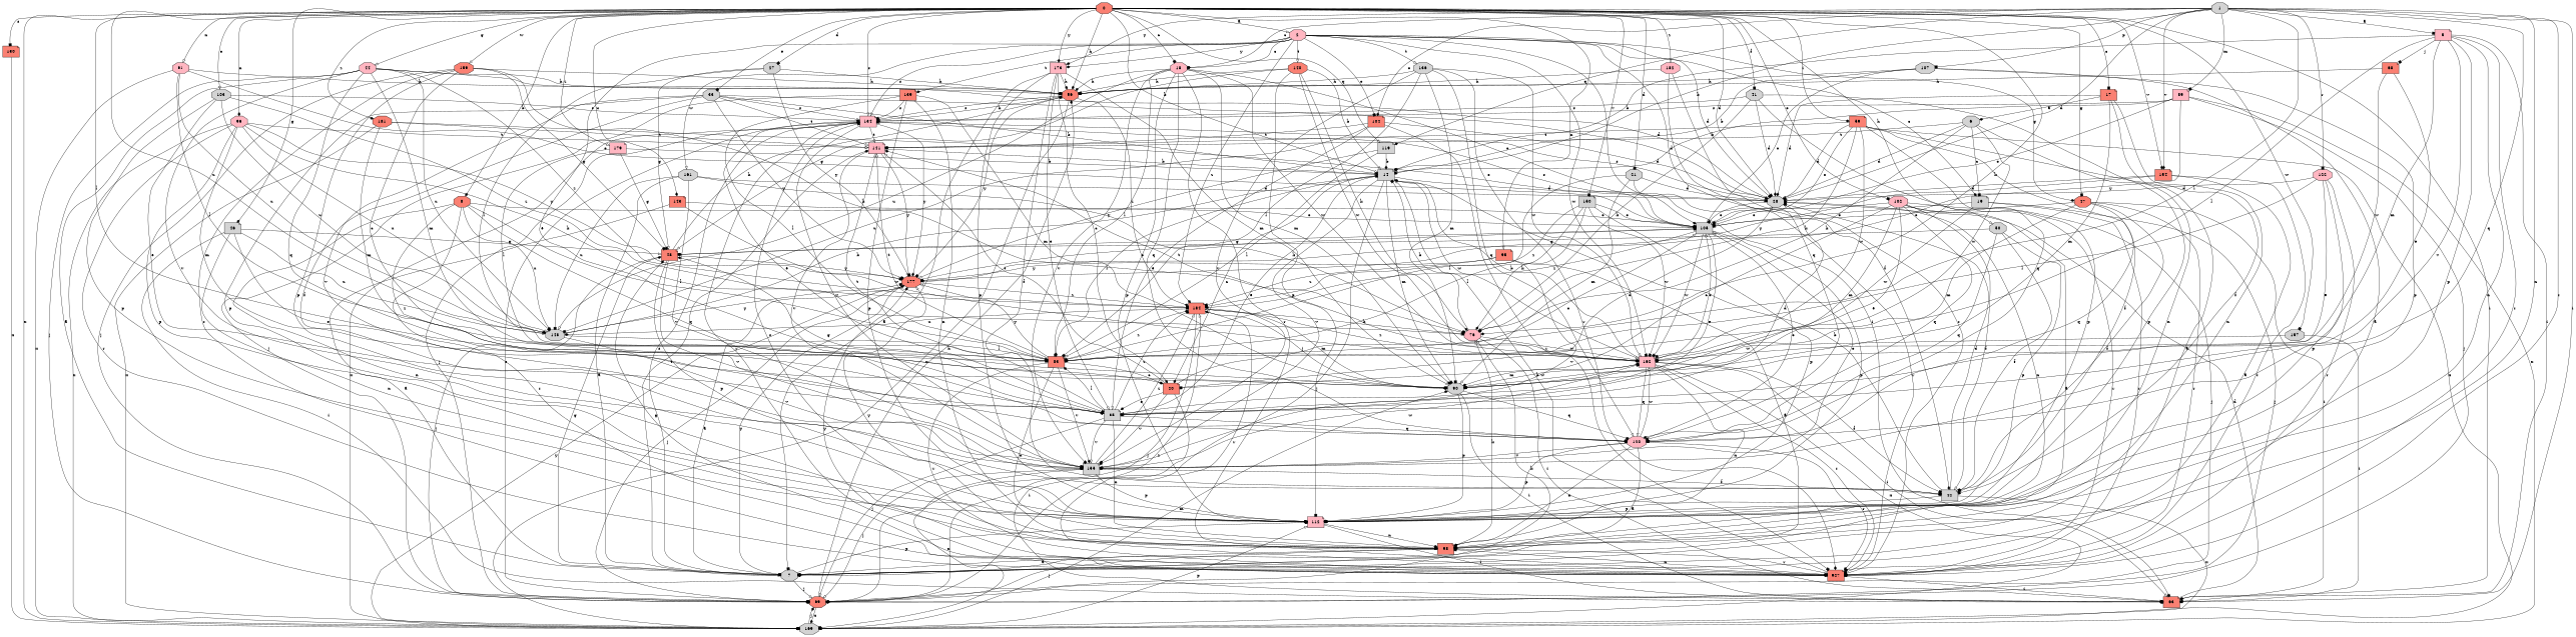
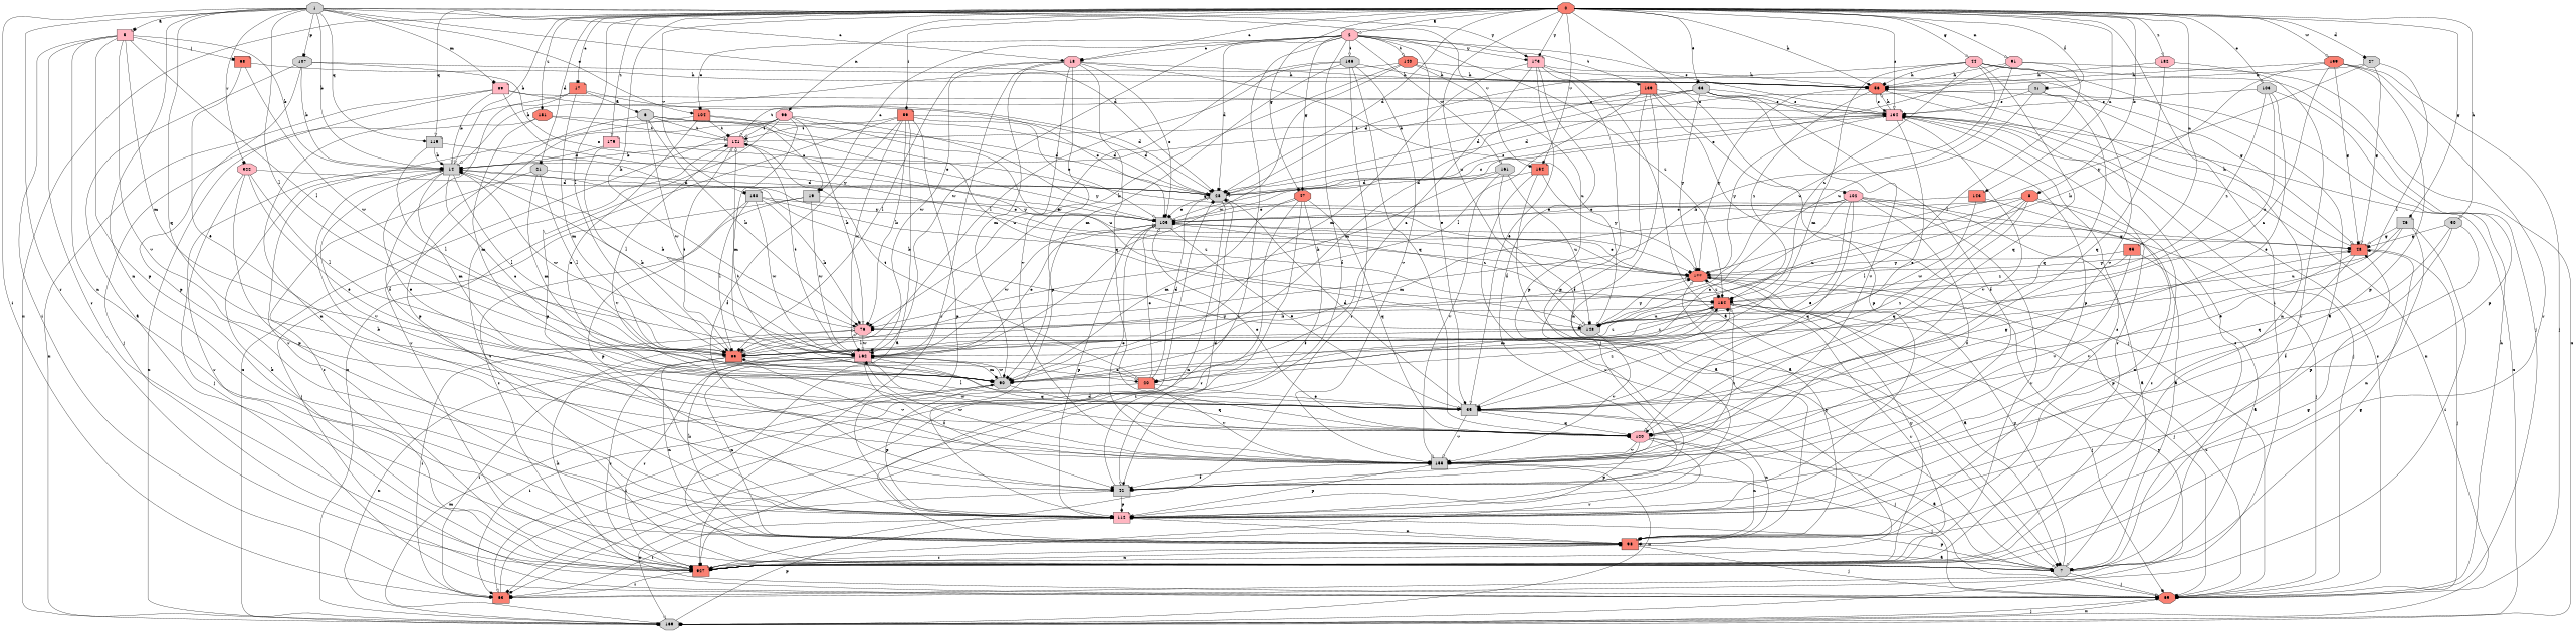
  strict digraph {
    node [fillcolor=lightgrey shape=octagon style=filled]
    edge [arrowhead=onormal]
    0 [fillcolor=salmon]
    2 [fillcolor=lightpink]
    8 [fillcolor=salmon]
    14 [shape=note]
    17 [fillcolor=salmon shape=note]
    18 [fillcolor=lightpink]
    21
    27
    28
    33
    41
    44 [fillcolor=lightpink]
    46 [shape=note]
    47 [fillcolor=salmon]
    50
    56 [fillcolor=salmon]
    59 [fillcolor=salmon shape=note]
    63 [fillcolor=salmon shape=note]
    76 [fillcolor=lightpink]
    83 [fillcolor=salmon shape=note]
    91 [fillcolor=lightpink]
    95 [fillcolor=salmon shape=note]
    96 [fillcolor=lightpink]
    102 [fillcolor=lightpink]
    103
    119 [shape=note]
-   130 [fillcolor=salmon shape=note]
    134 [fillcolor=lightpink shape=note]
    143 [fillcolor=salmon shape=note]
    148
    150 [shape=note]
    154 [fillcolor=salmon shape=note]
-   157
    159 [fillcolor=salmon]
    169
    173 [fillcolor=lightpink shape=note]
    179 [fillcolor=lightpink shape=note]
    181 [fillcolor=salmon]
    182 [fillcolor=lightpink]
    104 [fillcolor=salmon shape=note]
    19 [shape=note]
    35 [shape=note]
    42 [shape=note]
    136
    139 [fillcolor=salmon shape=note]
    140 [fillcolor=salmon]
    161
    162 [fillcolor=lightpink shape=note]
    184 [fillcolor=salmon shape=note]
    98 [fillcolor=salmon shape=note]
    120 [fillcolor=lightpink]
    n52 [fillcolor=salmon label=927 shape=note]
    105 [shape=note]
    90
    155 [shape=note]
    69 [fillcolor=salmon]
    20 [fillcolor=salmon shape=note]
    6
    112 [fillcolor=lightpink shape=note]
    48 [fillcolor=salmon shape=note]
    177 [fillcolor=salmon]
    141 [fillcolor=lightpink shape=note]
    7
    1
    5 [fillcolor=lightpink shape=note]
    89 [fillcolor=lightpink shape=note]
    107
-   122 [fillcolor=lightpink]
+   122 [fillcolor=lightpink label=322]
    68 [fillcolor=salmon shape=note]
    0 -> 2 [label=a]
    0 -> 8 [arrowhead=diamond label=b]
    0 -> 14 [label=b]
    0 -> 17 [arrowhead=box label=c]
    0 -> 18 [arrowhead=box label=c]
    0 -> 21 [arrowhead=box label=d]
    0 -> 27 [arrowhead=box label=d]
    0 -> 28 [arrowhead=box label=d]
    0 -> 33 [arrowhead=box label=e]
    0 -> 41 [arrowhead=box label=f]
    0 -> 44 [label=g]
    0 -> 46 [arrowhead=diamond label=g]
    0 -> 47 [arrowhead=box label=g]
    0 -> 50 [label=h]
    0 -> 56 [arrowhead=diamond label=h]
    0 -> 59 [arrowhead=diamond label=i]
    0 -> 63 [arrowhead=diamond label=i]
    0 -> 76 [arrowhead=diamond label=k]
    0 -> 83 [label=l]
    0 -> 91 [label=n]
    0 -> 95 [label=n]
    0 -> 96 [arrowhead=diamond label=n]
    0 -> 102 [arrowhead=box label=o]
    0 -> 103 [label=o]
    0 -> 119 [label=q]
-   0 -> 130 [arrowhead=box label=s]
    0 -> 134 [label=s]
    0 -> 143 [arrowhead=diamond label=u]
    0 -> 148 [label=u]
    0 -> 150 [arrowhead=box label=v]
    0 -> 154 [arrowhead=diamond label=v]
-   0 -> 157 [arrowhead=box label=w]
    0 -> 159 [label=w]
    0 -> 169 [arrowhead=diamond label=x]
    0 -> 173 [arrowhead=diamond label=y]
    0 -> 179 [label=z]
    0 -> 181 [arrowhead=diamond label=z]
    0 -> 182 [label=z]
    2 -> 18 [arrowhead=box label=c]
    2 -> 28 [arrowhead=box label=d]
    2 -> 47 [arrowhead=diamond label=g]
    2 -> 63 [arrowhead=box label=i]
    2 -> 134 [label=s]
    2 -> 173 [arrowhead=diamond label=y]
    2 -> 104 [arrowhead=box label=o]
    2 -> 19 [arrowhead=diamond label=c]
    2 -> 35 [arrowhead=diamond label=e]
    2 -> 42 [arrowhead=diamond label=f]
    2 -> 136 [label=t]
    2 -> 139 [arrowhead=diamond label=t]
    2 -> 140 [label=t]
    2 -> 161 [label=w]
    2 -> 162 [arrowhead=box label=w]
    2 -> 184 [arrowhead=diamond label=z]
    8 -> 83 [arrowhead=diamond label=l]
    8 -> 148 [arrowhead=diamond label=u]
    8 -> 35 [arrowhead=diamond label=z]
    8 -> 98 [label=n]
    8 -> 120 [arrowhead=box label=q]
    8 -> n52 [arrowhead=diamond label=r]
    8 -> 105 [arrowhead=box label=o]
    14 -> 28 [label=d]
    14 -> 83 [arrowhead=diamond label=l]
    14 -> 35 [label=e]
    14 -> 162 [label=w]
    14 -> 90 [arrowhead=box label=m]
    14 -> 155 [label=v]
    14 -> 69 [label=j]
    14 -> 20 [arrowhead=diamond label=c]
    17 -> 28 [arrowhead=diamond label=d]
    17 -> 42 [arrowhead=box label=f]
    17 -> 98 [arrowhead=box label=n]
    17 -> 90 [arrowhead=diamond label=m]
    17 -> 6 [arrowhead=diamond label=a]
    18 -> 56 [arrowhead=diamond label=h]
    18 -> 83 [arrowhead=box label=l]
    18 -> 148 [label=u]
    18 -> 162 [arrowhead=diamond label=w]
    18 -> 120 [arrowhead=box label=q]
    18 -> n52 [arrowhead=box label=r]
    18 -> 105 [arrowhead=diamond label=o]
    18 -> 90 [arrowhead=diamond label=m]
    18 -> 155 [arrowhead=box label=v]
    18 -> 112 [arrowhead=diamond label=p]
    21 -> 28 [arrowhead=box label=d]
    21 -> 83 [arrowhead=box label=l]
    21 -> n52 [arrowhead=box label=r]
    21 -> 90 [label=m]
    27 -> 56 [arrowhead=box label=h]
    27 -> 83 [arrowhead=box label=l]
    27 -> 48 [label=g]
    27 -> 177 [label=y]
    28 -> 134 [arrowhead=box label=s]
    28 -> 98 [arrowhead=box label=n]
    28 -> 105 [arrowhead=box label=o]
    33 -> 14 [arrowhead=box label=b]
    33 -> 28 [arrowhead=diamond label=d]
    33 -> 134 [label=s]
    33 -> 42 [arrowhead=box label=f]
    33 -> 155 [label=v]
    33 -> 112 [label=p]
    33 -> 177 [arrowhead=box label=y]
    33 -> 141 [label=t]
    41 -> 28 [arrowhead=diamond label=d]
    41 -> 76 [label=k]
    41 -> 134 [arrowhead=diamond label=s]
    41 -> 98 [label=n]
    41 -> 120 [arrowhead=diamond label=q]
    44 -> 28 [label=d]
    44 -> 56 [arrowhead=box label=h]
    44 -> 148 [arrowhead=box label=u]
    44 -> 184 [arrowhead=box label=z]
    44 -> 120 [arrowhead=diamond label=q]
    44 -> 90 [arrowhead=box label=m]
    44 -> 155 [label=v]
    44 -> 69 [arrowhead=box label=j]
    44 -> 7 [label=a]
    46 -> 63 [arrowhead=box label=i]
    46 -> 148 [label=u]
    46 -> 35 [label=e]
    46 -> 98 [arrowhead=box label=n]
    46 -> 48 [label=g]
    47 -> 63 [arrowhead=diamond label=i]
    47 -> 42 [label=f]
    47 -> 120 [arrowhead=box label=q]
    47 -> n52 [arrowhead=box label=r]
    47 -> 105 [arrowhead=box label=o]
    47 -> 90 [arrowhead=box label=m]
    50 -> 42 [arrowhead=diamond label=f]
    50 -> 120 [arrowhead=diamond label=q]
    50 -> 112 [arrowhead=box label=p]
    50 -> 48 [arrowhead=box label=g]
    56 -> 134 [arrowhead=diamond label=s]
    56 -> 169 [arrowhead=diamond label=x]
    56 -> 184 [arrowhead=diamond label=z]
    56 -> 177 [arrowhead=box label=y]
    59 -> 28 [label=d]
    59 -> 76 [arrowhead=box label=k]
    59 -> 169 [label=x]
    59 -> 42 [arrowhead=box label=f]
    59 -> 162 [arrowhead=box label=w]
    59 -> 105 [label=o]
    59 -> 112 [arrowhead=box label=p]
    59 -> 141 [arrowhead=diamond label=t]
    59 -> 7 [arrowhead=box label=a]
    63 -> 28 [arrowhead=box label=d]
    76 -> 14 [arrowhead=box label=b]
    76 -> 63 [arrowhead=diamond label=i]
    76 -> 162 [label=w]
    83 -> 184 [arrowhead=diamond label=z]
    83 -> 98 [label=n]
    83 -> n52 [arrowhead=box label=r]
    83 -> 155 [arrowhead=diamond label=v]
    83 -> 20 [label=c]
    83 -> 177 [label=y]
    83 -> 141 [label=t]
    91 -> 56 [label=h]
    91 -> 83 [label=l]
    91 -> 148 [arrowhead=diamond label=u]
    91 -> 169 [label=x]
    91 -> 105 [label=o]
    95 -> 184 [arrowhead=box label=z]
    95 -> 155 [label=v]
    95 -> 177 [arrowhead=box label=y]
    95 -> 7 [arrowhead=diamond label=a]
    96 -> 76 [label=k]
    96 -> 148 [label=u]
    96 -> 169 [label=x]
    96 -> n52 [label=r]
    96 -> 90 [label=m]
    96 -> 112 [arrowhead=box label=p]
    96 -> 177 [arrowhead=box label=y]
    96 -> 141 [label=t]
    102 -> 35 [arrowhead=box label=e]
    102 -> 42 [label=f]
    102 -> 120 [label=q]
    102 -> n52 [arrowhead=diamond label=r]
    102 -> 105 [arrowhead=box label=o]
    102 -> 90 [label=m]
    102 -> 69 [arrowhead=diamond label=j]
    102 -> 20 [arrowhead=box label=c]
    102 -> 7 [label=a]
    103 -> 134 [arrowhead=diamond label=s]
    103 -> 148 [arrowhead=diamond label=u]
    103 -> 35 [arrowhead=diamond label=e]
    103 -> 184 [arrowhead=box label=z]
    103 -> 112 [arrowhead=diamond label=p]
    119 -> 14 [arrowhead=diamond label=b]
    119 -> 83 [label=l]
    119 -> 177 [label=y]
-   130 -> 169 [arrowhead=diamond label=x]
    134 -> 56 [label=h]
    134 -> 169 [arrowhead=box label=x]
    134 -> 35 [arrowhead=box label=e]
    134 -> n52 [arrowhead=diamond label=r]
    134 -> 155 [arrowhead=box label=v]
    134 -> 69 [label=j]
    134 -> 177 [arrowhead=diamond label=y]
    134 -> 141 [label=t]
    143 -> 162 [arrowhead=box label=w]
    143 -> 105 [arrowhead=box label=o]
    143 -> 7 [arrowhead=box label=a]
    148 -> 14 [arrowhead=box label=b]
    148 -> 83 [label=l]
    148 -> 155 [arrowhead=box label=v]
    148 -> 177 [arrowhead=box label=y]
    150 -> 76 [arrowhead=diamond label=k]
    150 -> 83 [arrowhead=box label=l]
    150 -> 162 [arrowhead=box label=w]
    150 -> 184 [arrowhead=box label=z]
    150 -> 105 [arrowhead=diamond label=o]
    150 -> 112 [label=p]
    154 -> 28 [label=d]
    154 -> n52 [arrowhead=box label=r]
    154 -> 177 [label=y]
    154 -> 7 [arrowhead=diamond label=a]
-   157 -> 63 [arrowhead=box label=i]
-   157 -> 162 [arrowhead=box label=w]
    159 -> 56 [arrowhead=diamond label=h]
    159 -> 76 [arrowhead=box label=k]
    159 -> n52 [label=r]
    159 -> 69 [label=j]
    159 -> 20 [arrowhead=diamond label=c]
    159 -> 112 [label=p]
    159 -> 48 [arrowhead=box label=g]
    169 -> 90 [arrowhead=diamond label=m]
    169 -> 69 [arrowhead=diamond label=j]
    169 -> 112 [label=p]
    169 -> 177 [arrowhead=diamond label=y]
    173 -> 56 [arrowhead=diamond label=h]
    173 -> 35 [label=e]
    173 -> 42 [label=f]
    173 -> 90 [label=m]
    173 -> 20 [arrowhead=diamond label=c]
    173 -> 112 [label=p]
    173 -> 7 [arrowhead=box label=a]
    179 -> 14 [label=b]
    179 -> 83 [arrowhead=diamond label=l]
    179 -> 48 [arrowhead=box label=g]
    181 -> 169 [arrowhead=box label=x]
    181 -> 105 [arrowhead=box label=o]
    181 -> 90 [label=m]
    181 -> 141 [label=t]
    182 -> 56 [arrowhead=diamond label=h]
    182 -> 120 [arrowhead=box label=q]
    182 -> n52 [arrowhead=box label=r]
    104 -> 28 [label=d]
    104 -> 148 [arrowhead=box label=u]
    104 -> 35 [label=e]
    104 -> n52 [arrowhead=box label=r]
    104 -> 141 [arrowhead=box label=t]
    19 -> 162 [label=w]
    19 -> n52 [label=r]
    19 -> 105 [label=o]
    19 -> 69 [arrowhead=diamond label=j]
    35 -> 28 [label=d]
    35 -> 83 [arrowhead=diamond label=l]
    35 -> 184 [arrowhead=box label=z]
    35 -> 98 [label=n]
    35 -> 120 [arrowhead=box label=q]
    35 -> 155 [label=v]
    35 -> 69 [label=j]
    35 -> 48 [arrowhead=diamond label=g]
    35 -> 141 [label=t]
    42 -> 14 [label=b]
    42 -> 28 [arrowhead=box label=d]
    42 -> 169 [label=x]
    42 -> 112 [arrowhead=diamond label=p]
    136 -> 56 [label=h]
    136 -> 83 [arrowhead=box label=l]
    136 -> 162 [label=w]
    136 -> 120 [label=q]
    136 -> n52 [arrowhead=diamond label=r]
    136 -> 90 [arrowhead=box label=m]
    136 -> 155 [arrowhead=box label=v]
    139 -> 83 [label=l]
    139 -> 134 [arrowhead=box label=s]
+   139 -> 42 [label=f]
    139 -> 98 [label=n]
    139 -> 90 [arrowhead=diamond label=m]
    139 -> 69 [arrowhead=box label=j]
    139 -> 112 [arrowhead=diamond label=p]
    140 -> 14 [label=b]
    140 -> 56 [label=h]
    140 -> 76 [arrowhead=diamond label=k]
    140 -> 162 [arrowhead=diamond label=w]
    140 -> 112 [arrowhead=box label=p]
    140 -> 48 [label=g]
    161 -> 28 [label=d]
    161 -> 76 [arrowhead=box label=k]
    161 -> 148 [arrowhead=box label=u]
    161 -> 155 [label=v]
    161 -> 7 [label=a]
    162 -> 14 [arrowhead=diamond label=b]
    162 -> 63 [label=i]
    162 -> 169 [label=x]
    162 -> 42 [arrowhead=box label=f]
    162 -> 184 [label=z]
    162 -> 98 [arrowhead=diamond label=n]
    162 -> 120 [label=q]
    162 -> n52 [arrowhead=diamond label=r]
    162 -> 105 [label=o]
    162 -> 90 [arrowhead=diamond label=m]
    162 -> 141 [arrowhead=diamond label=t]
    184 -> 76 [arrowhead=box label=k]
    184 -> 148 [arrowhead=diamond label=u]
    184 -> n52 [arrowhead=diamond label=r]
    184 -> 90 [arrowhead=diamond label=m]
    184 -> 69 [arrowhead=diamond label=j]
    98 -> 76 [label=k]
    98 -> 134 [arrowhead=box label=s]
    98 -> n52 [label=r]
    98 -> 69 [label=j]
    98 -> 177 [label=y]
    98 -> 7 [label=a]
    120 -> 162 [label=w]
    120 -> 98 [arrowhead=diamond label=n]
    120 -> n52 [arrowhead=diamond label=r]
    120 -> 105 [label=o]
    120 -> 155 [arrowhead=box label=v]
    120 -> 112 [arrowhead=diamond label=p]
    120 -> 7 [arrowhead=diamond label=a]
    n52 -> 14 [label=b]
    n52 -> 63 [label=i]
    n52 -> 98 [arrowhead=box label=n]
    n52 -> 48 [arrowhead=diamond label=g]
    n52 -> 177 [arrowhead=diamond label=y]
    105 -> 134 [label=s]
    105 -> 35 [label=e]
    105 -> 162 [arrowhead=box label=w]
    105 -> 184 [arrowhead=diamond label=z]
    105 -> 112 [arrowhead=box label=p]
    105 -> 48 [arrowhead=diamond label=g]
    90 -> 63 [arrowhead=diamond label=i]
    90 -> 162 [arrowhead=box label=w]
    90 -> 184 [arrowhead=diamond label=j]
    90 -> 120 [arrowhead=box label=q]
    90 -> 112 [arrowhead=diamond label=p]
    155 -> 169 [arrowhead=box label=x]
    155 -> 42 [arrowhead=box label=f]
    155 -> 162 [arrowhead=box label=w]
    155 -> 184 [label=z]
    155 -> 105 [label=o]
    155 -> 69 [label=j]
    155 -> 112 [label=p]
    69 -> 56 [arrowhead=diamond label=h]
    69 -> 76 [label=k]
    69 -> 134 [arrowhead=box label=s]
    69 -> 169 [arrowhead=diamond label=x]
    69 -> 184 [label=z]
    20 -> 28 [label=d]
    20 -> 63 [label=i]
    20 -> 35 [arrowhead=diamond label=e]
    20 -> 105 [label=o]
    20 -> 155 [arrowhead=diamond label=v]
    20 -> 141 [label=t]
    6 -> 28 [label=d]
    6 -> 76 [arrowhead=diamond label=k]
    6 -> 19 [arrowhead=box label=c]
    6 -> 162 [arrowhead=box label=w]
    6 -> 112 [label=p]
    6 -> 141 [label=t]
    112 -> 63 [arrowhead=box label=i]
    112 -> 98 [arrowhead=diamond label=n]
    48 -> 56 [arrowhead=box label=h]
    48 -> 155 [arrowhead=diamond label=v]
    48 -> 69 [arrowhead=diamond label=j]
    48 -> 112 [arrowhead=diamond label=p]
    48 -> 177 [label=y]
    177 -> 184 [arrowhead=box label=z]
    177 -> 105 [arrowhead=box label=o]
    177 -> 69 [arrowhead=box label=j]
    177 -> 7 [arrowhead=box label=a]
    141 -> 14 [label=b]
    141 -> 155 [arrowhead=box label=v]
    141 -> 177 [arrowhead=box label=y]
    7 -> 134 [arrowhead=diamond label=s]
    7 -> 69 [label=j]
    7 -> 112 [arrowhead=box label=p]
    7 -> 48 [arrowhead=diamond label=g]
    7 -> 177 [label=y]
    7 -> 141 [arrowhead=diamond label=t]
    1 -> 14 [arrowhead=diamond label=b]
    1 -> 18 [arrowhead=diamond label=c]
    1 -> 28 [arrowhead=box label=d]
    1 -> 63 [label=i]
    1 -> 83 [label=l]
    1 -> 119 [arrowhead=diamond label=q]
    1 -> 154 [arrowhead=diamond label=v]
    1 -> 173 [arrowhead=diamond label=y]
    1 -> 104 [arrowhead=diamond label=o]
    1 -> 98 [arrowhead=box label=n]
    1 -> 120 [label=q]
    1 -> n52 [arrowhead=box label=r]
    1 -> 5 [arrowhead=box label=a]
    1 -> 89 [arrowhead=box label=m]
    1 -> 107 [arrowhead=box label=p]
    1 -> 122 [arrowhead=box label=r]
    5 -> 14 [arrowhead=box label=b]
    5 -> 63 [arrowhead=diamond label=i]
    5 -> 83 [arrowhead=diamond label=l]
    5 -> 98 [arrowhead=diamond label=n]
    5 -> n52 [arrowhead=diamond label=r]
    5 -> 90 [arrowhead=box label=m]
    5 -> 155 [arrowhead=diamond label=v]
    5 -> 112 [arrowhead=diamond label=p]
    5 -> 68 [arrowhead=box label=j]
    89 -> 14 [label=b]
    89 -> 134 [arrowhead=diamond label=s]
    89 -> 169 [arrowhead=box label=x]
    89 -> 105 [arrowhead=box label=o]
    89 -> 69 [arrowhead=box label=j]
    89 -> 177 [arrowhead=diamond label=y]
    107 -> 14 [arrowhead=box label=b]
    107 -> 56 [arrowhead=box label=h]
    107 -> 105 [label=o]
    107 -> 112 [arrowhead=diamond label=p]
    107 -> 7 [arrowhead=box label=a]
    122 -> 28 [arrowhead=box label=d]
    122 -> 83 [arrowhead=box label=l]
    122 -> 35 [label=e]
    122 -> n52 [arrowhead=diamond label=r]
    122 -> 112 [label=p]
    68 -> 56 [label=h]
    68 -> 35 [label=e]
    68 -> 162 [arrowhead=diamond label=w]
  }
